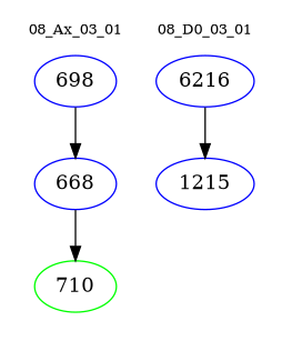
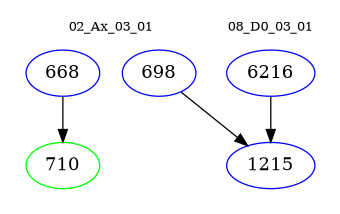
  digraph {
    node [color=blue]
    edge [color=black]
    n1 [label=698]
    n2 [label=668]
    n3 [color=green label=710]
    n4 [label=6216]
    n5 [label=1215]
    subgraph cluster_1 {
      color=white
      fontsize=10
-     label="08_Ax_03_01"
+     label="02_Ax_03_01"
      n1
      n2
      n3
    }
    subgraph cluster_2 {
      color=white
      fontsize=10
      label="08_D0_03_01"
      n4
      n5
    }
-   n1 -> n2
+   n1 -> n5
    n2 -> n3
    n4 -> n5
  }
